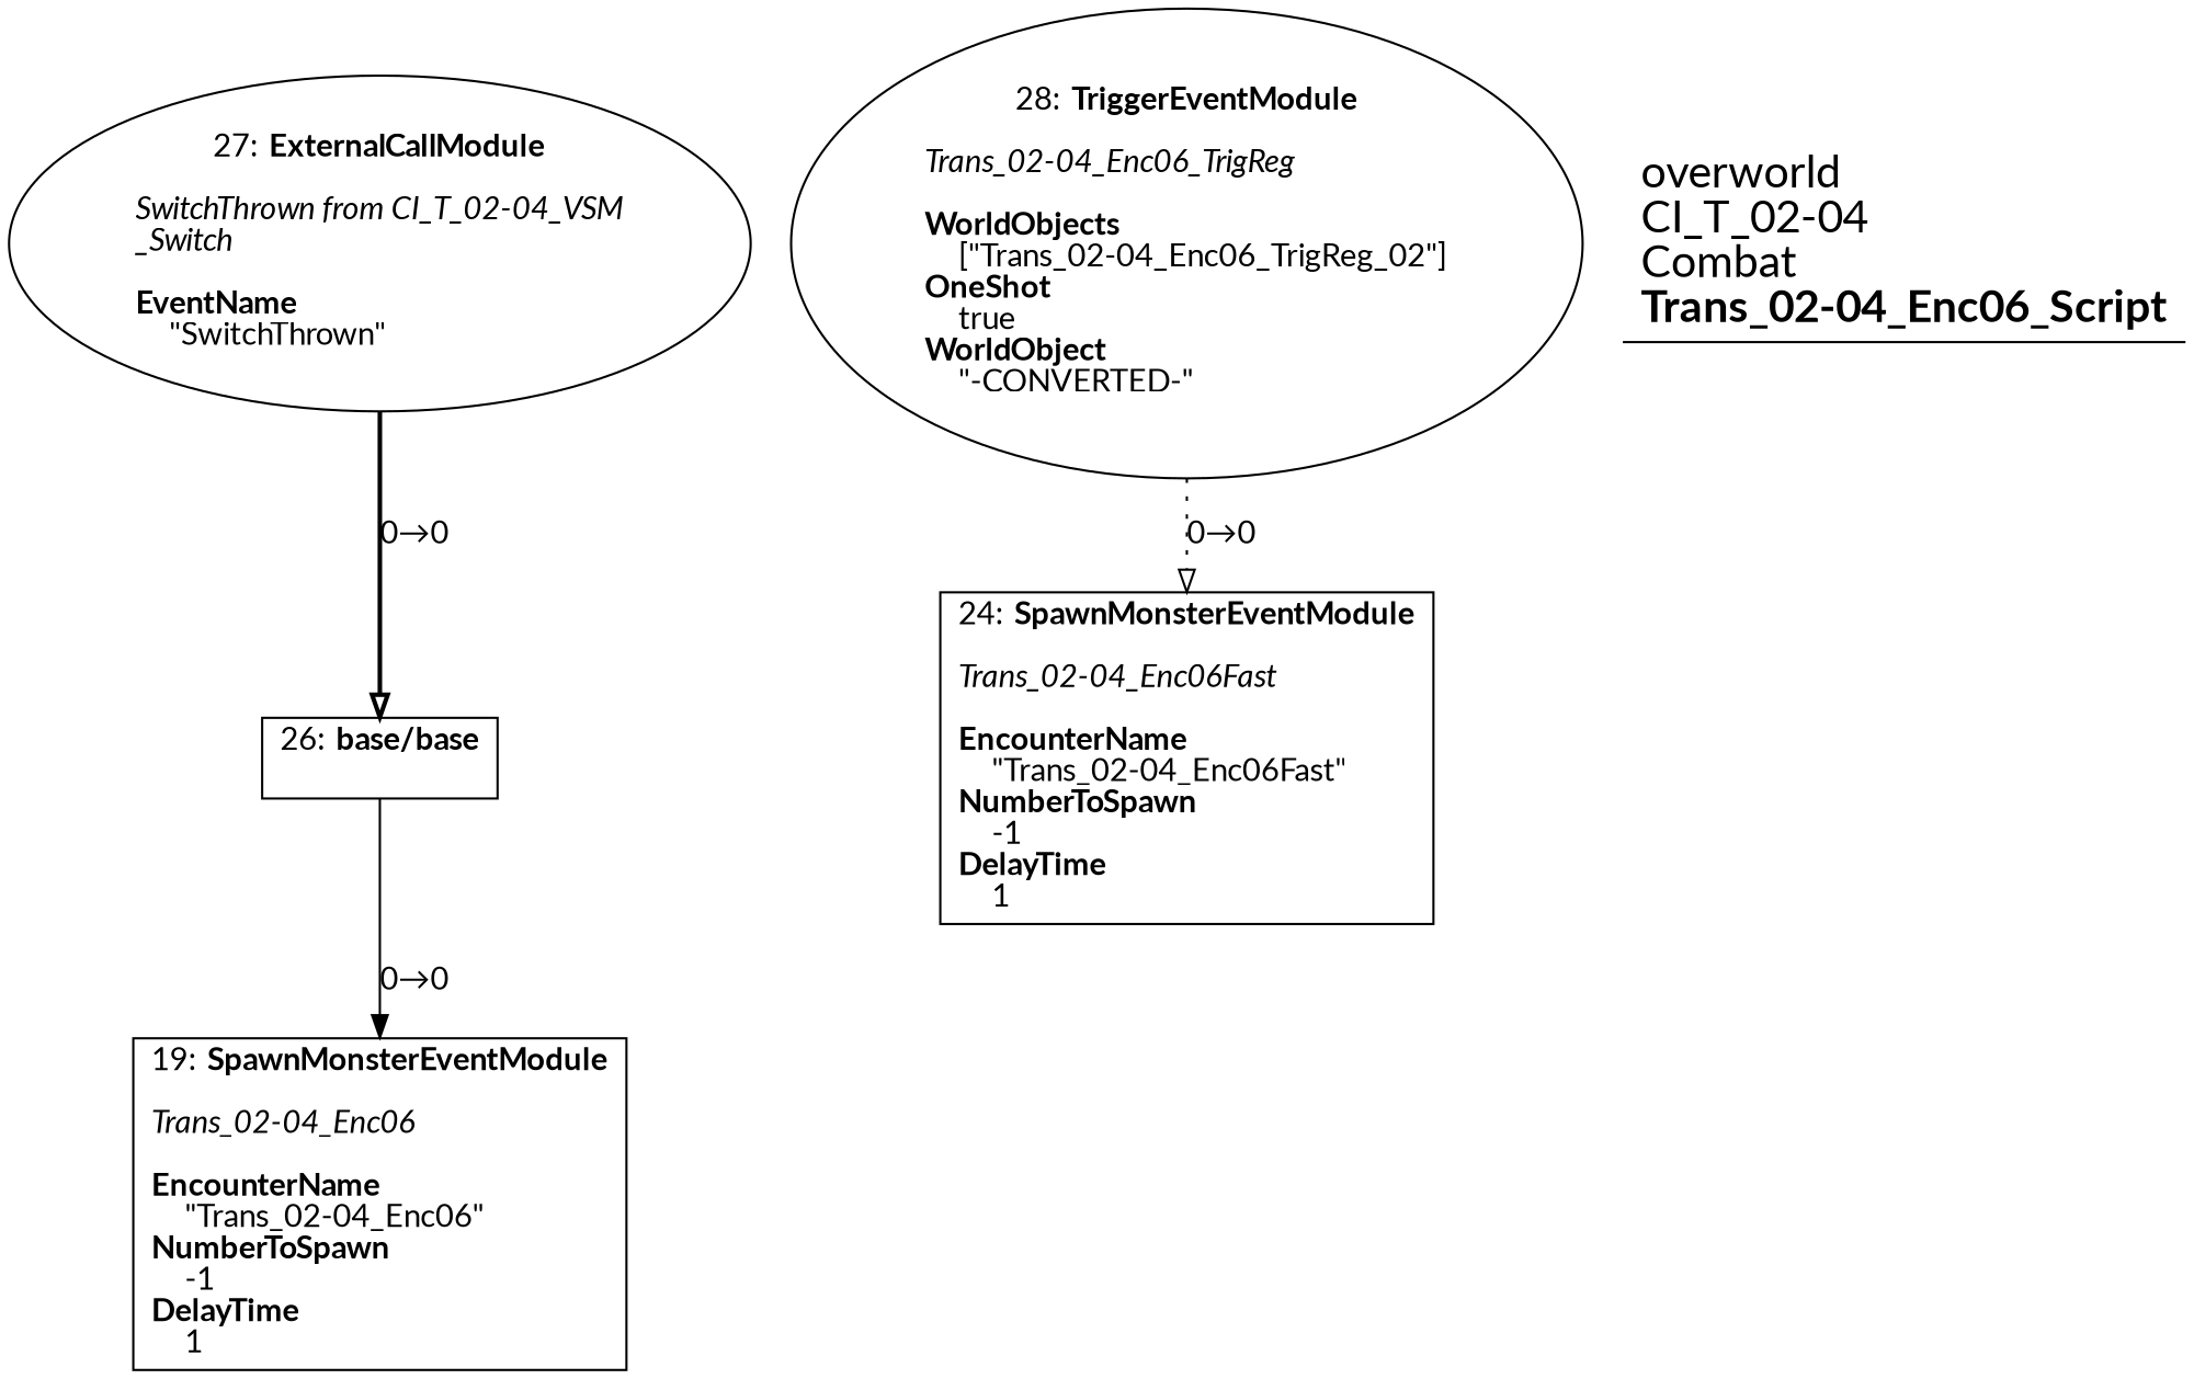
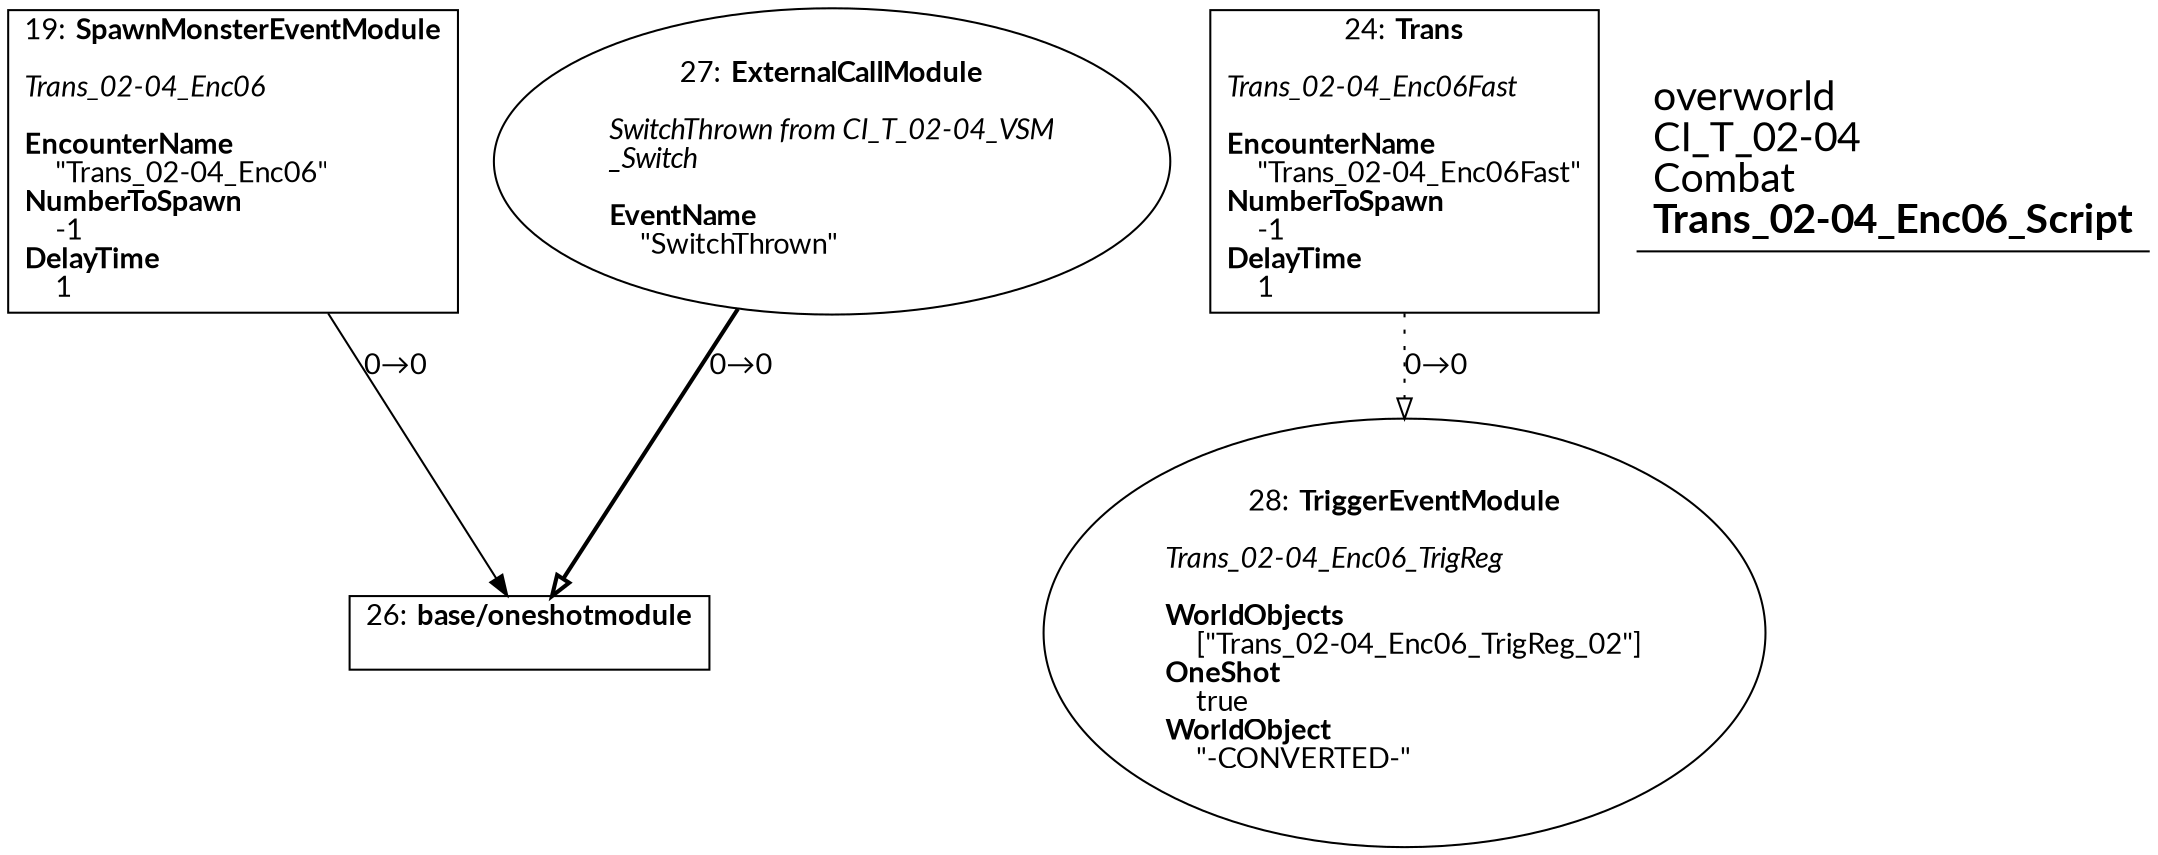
  digraph {
    fontname=Lato
    splines=spline
    node [fontname=Lato shape=box]
    edge [arrowhead=onormal fontname=Lato]
-   n1 [label=<26: <b>base/base</b><br/><br/>>]
+   n1 [label=<26: <b>base/oneshotmodule</b><br/><br/>>]
    n2 [label=<19: <b>SpawnMonsterEventModule</b><br/><br/><i>Trans_02-04_Enc06<br align="left"/></i><br align="left"/><b>EncounterName</b><br align="left"/>    &quot;Trans_02-04_Enc06&quot;<br align="left"/><b>NumberToSpawn</b><br align="left"/>    -1<br align="left"/><b>DelayTime</b><br align="left"/>    1<br align="left"/>>]
-   n3 [label=<24: <b>SpawnMonsterEventModule</b><br/><br/><i>Trans_02-04_Enc06Fast<br align="left"/></i><br align="left"/><b>EncounterName</b><br align="left"/>    &quot;Trans_02-04_Enc06Fast&quot;<br align="left"/><b>NumberToSpawn</b><br align="left"/>    -1<br align="left"/><b>DelayTime</b><br align="left"/>    1<br align="left"/>>]
+   n3 [label=<24: <b>Trans</b><br/><br/><i>Trans_02-04_Enc06Fast<br align="left"/></i><br align="left"/><b>EncounterName</b><br align="left"/>    &quot;Trans_02-04_Enc06Fast&quot;<br align="left"/><b>NumberToSpawn</b><br align="left"/>    -1<br align="left"/><b>DelayTime</b><br align="left"/>    1<br align="left"/>>]
    n4 [label=<27: <b>ExternalCallModule</b><br/><br/><i>SwitchThrown from CI_T_02-04_VSM<br align="left"/>_Switch<br align="left"/></i><br align="left"/><b>EventName</b><br align="left"/>    &quot;SwitchThrown&quot;<br align="left"/>> shape=oval]
    n5 [label=<28: <b>TriggerEventModule</b><br/><br/><i>Trans_02-04_Enc06_TrigReg<br align="left"/></i><br align="left"/><b>WorldObjects</b><br align="left"/>    [&quot;Trans_02-04_Enc06_TrigReg_02&quot;]<br align="left"/><b>OneShot</b><br align="left"/>    true<br align="left"/><b>WorldObject</b><br align="left"/>    &quot;-CONVERTED-&quot;<br align="left"/>> shape=oval]
    n6 [label=<<font point-size="20">overworld<br align="left"/>CI_T_02-04<br align="left"/>Combat<br align="left"/><b>Trans_02-04_Enc06_Script</b><br align="left"/></font>> shape=underline]
-   n1 -> n2 [arrowhead=normal label="0→0" style=solid]
+   n2 -> n1 [arrowhead=normal label="0→0" style=solid]
    n4 -> n1 [label="0→0" style=bold]
-   n5 -> n3 [label="0→0" style=dotted]
+   n3 -> n5 [label="0→0" style=dotted]
  }
